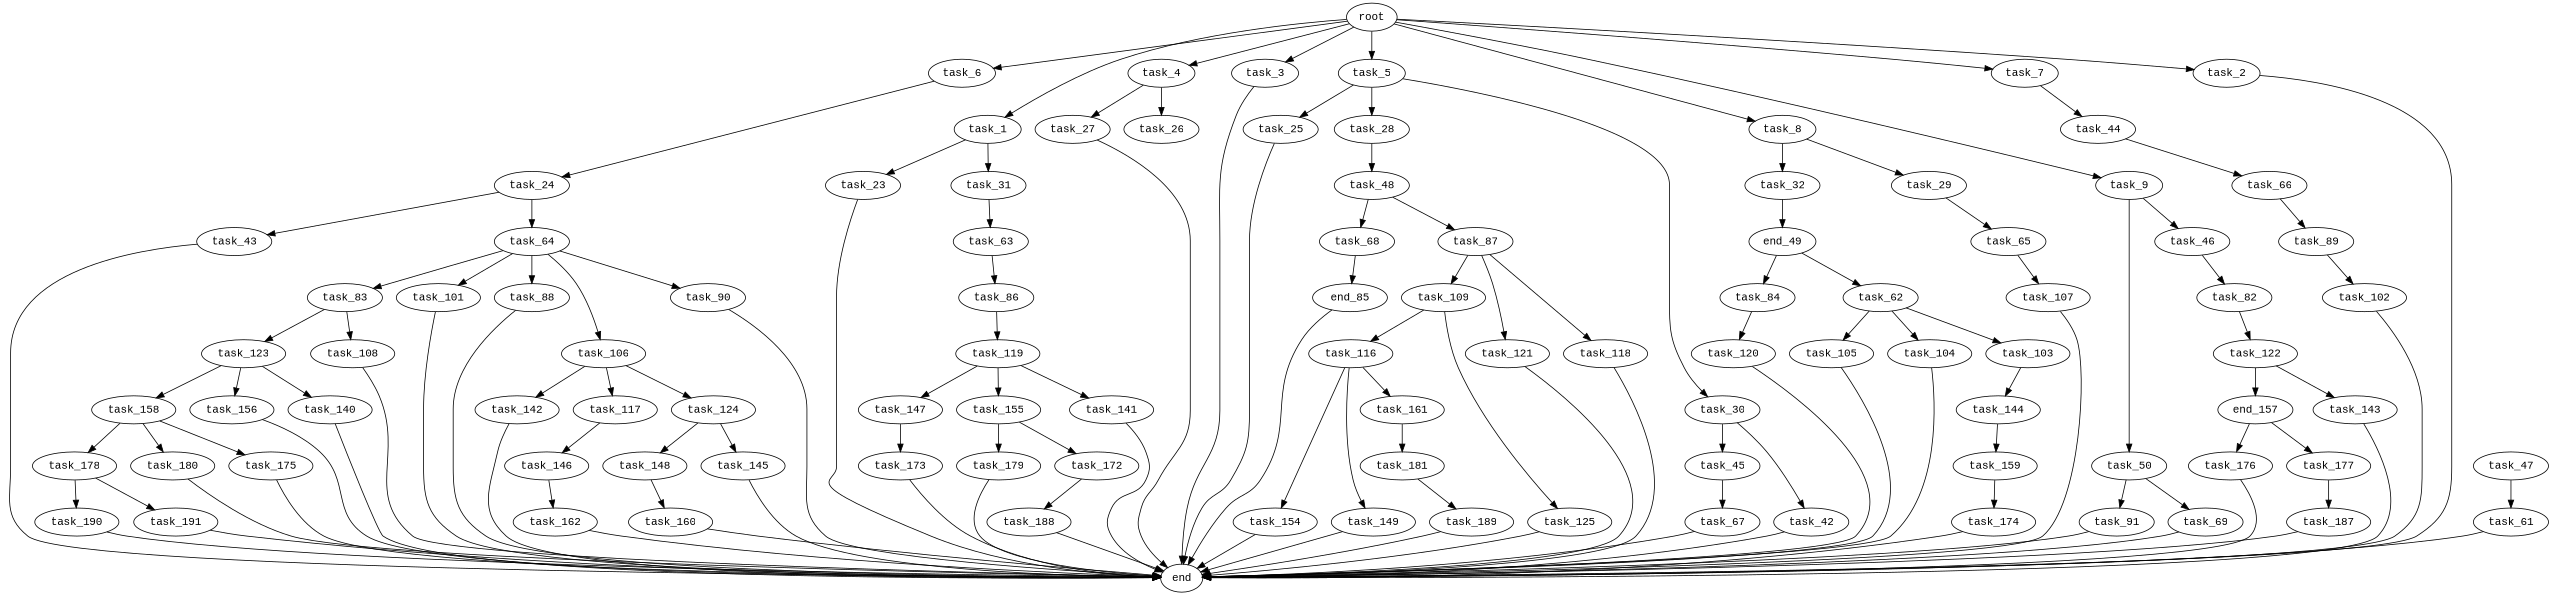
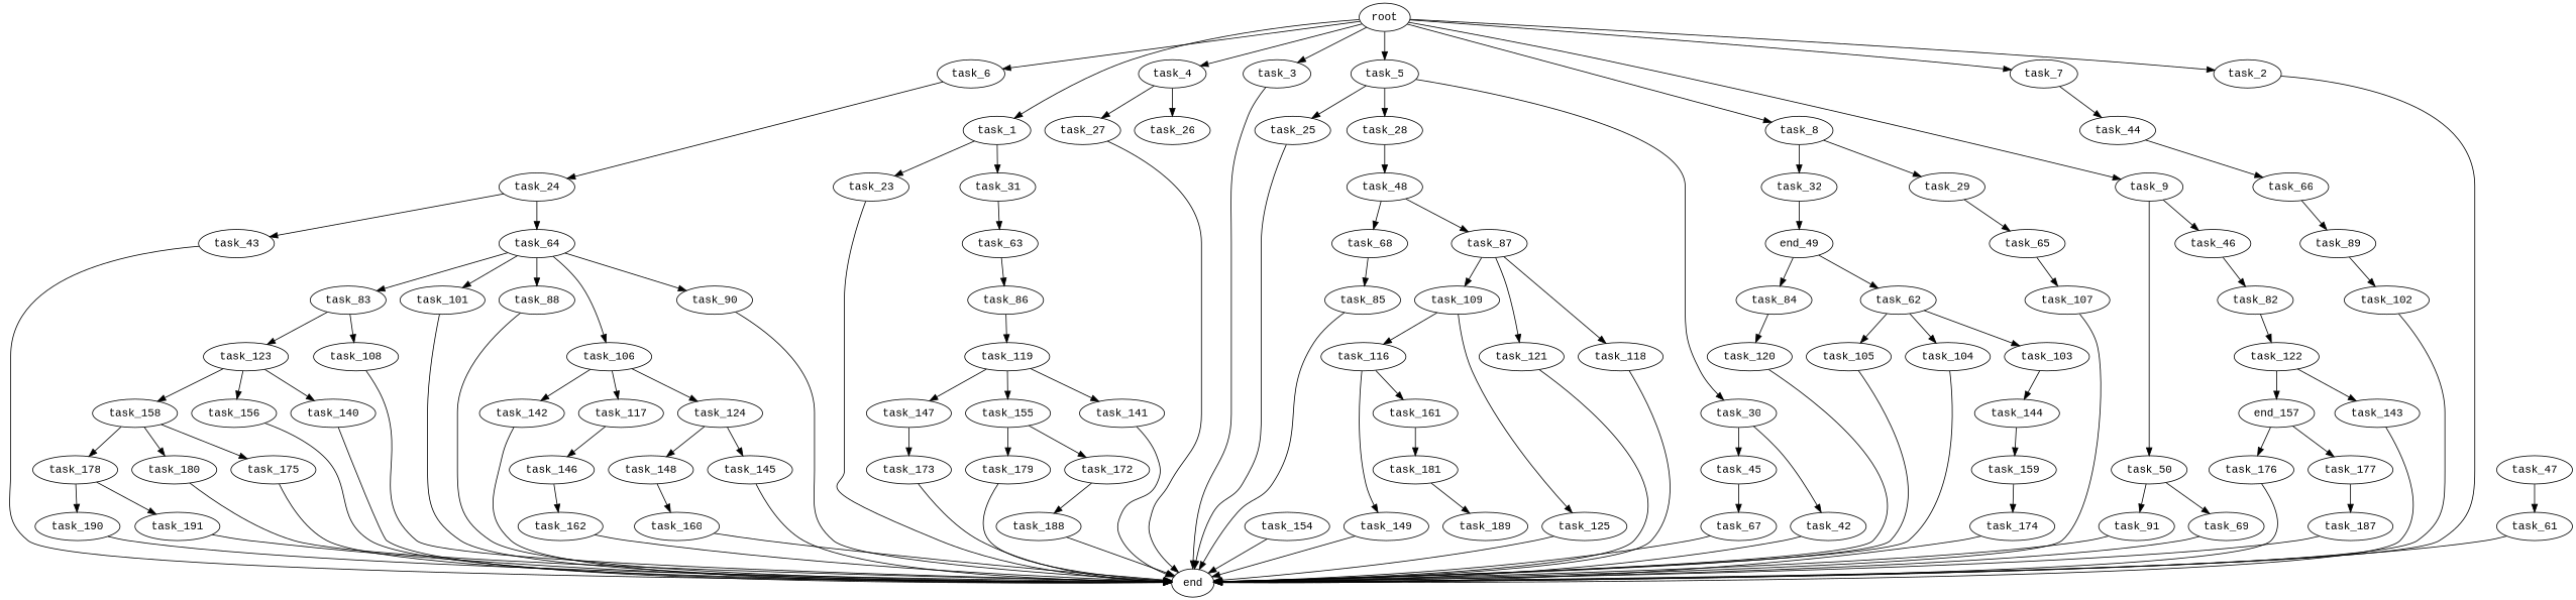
  digraph {
    fontname="Liberation Mono"
    node [fontname="Liberation Mono"]
    edge [fontname="Liberation Mono"]
    task_6
    task_24
    task_43
    task_64
    task_154
    end
    task_91
    task_45
    task_67
    task_187
    task_123
    task_158
    task_156
    task_140
    task_178
    task_180
    task_175
    task_44
    task_66
    task_89
    task_102
    task_1
    task_23
    task_31
    task_63
    task_82
    task_122
    n28 [label=end_157]
    task_143
    task_159
    task_174
    task_68
-   task_85 [label=end_85]
+   task_85
    task_119
    task_147
    task_155
    task_141
    task_173
    task_179
    task_172
    task_190
    task_149
    task_83
    task_108
    root
    task_4
    task_3
    task_5
    task_8
    task_9
    task_7
    task_2
    task_27
    task_26
    task_25
    task_28
    task_30
    task_32
    task_29
    task_50
    task_46
    task_86
    task_176
    task_144
    task_148
    task_160
    task_48
    task_42
    task_189
    task_84
    task_120
    task_101
    task_177
    task_191
    n75 [label=end_49]
    task_65
    task_69
    task_109
    task_116
    task_125
    task_161
    task_181
    task_107
    task_88
    task_106
    task_90
    task_62
    task_105
    task_104
    task_103
    task_145
    task_188
    task_87
    task_142
    task_121
    task_162
    task_47
    task_61
    task_117
    task_124
    task_146
    task_118
    task_6 -> task_24
    task_24 -> task_43
    task_24 -> task_64
    task_43 -> end
    task_64 -> task_83
    task_64 -> task_101
    task_64 -> task_88
    task_64 -> task_106
    task_64 -> task_90
    task_154 -> end
    task_91 -> end
    task_45 -> task_67
    task_67 -> end
    task_187 -> end
    task_123 -> task_158
    task_123 -> task_156
    task_123 -> task_140
    task_158 -> task_178
    task_158 -> task_180
    task_158 -> task_175
    task_156 -> end
    task_140 -> end
    task_178 -> task_190
    task_178 -> task_191
    task_180 -> end
    task_175 -> end
    task_44 -> task_66
    task_66 -> task_89
    task_89 -> task_102
    task_102 -> end
    task_1 -> task_23
    task_1 -> task_31
    task_23 -> end
    task_31 -> task_63
    task_63 -> task_86
    task_82 -> task_122
    task_122 -> n28
    task_122 -> task_143
    n28 -> task_176
    n28 -> task_177
    task_143 -> end
    task_159 -> task_174
    task_174 -> end
    task_68 -> task_85
    task_85 -> end
    task_119 -> task_147
    task_119 -> task_155
    task_119 -> task_141
    task_147 -> task_173
    task_155 -> task_179
    task_155 -> task_172
    task_141 -> end
    task_173 -> end
    task_179 -> end
    task_172 -> task_188
    task_190 -> end
    task_149 -> end
    task_83 -> task_123
    task_83 -> task_108
    task_108 -> end
    root -> task_6
    root -> task_1
    root -> task_4
    root -> task_3
    root -> task_5
    root -> task_8
    root -> task_9
    root -> task_7
    root -> task_2
    task_4 -> task_27
    task_4 -> task_26
    task_3 -> end
    task_5 -> task_25
    task_5 -> task_28
    task_5 -> task_30
    task_8 -> task_32
    task_8 -> task_29
    task_9 -> task_50
    task_9 -> task_46
    task_7 -> task_44
    task_2 -> end
    task_27 -> end
    task_25 -> end
    task_28 -> task_48
    task_30 -> task_45
    task_30 -> task_42
    task_32 -> n75
    task_29 -> task_65
    task_50 -> task_91
    task_50 -> task_69
    task_46 -> task_82
    task_86 -> task_119
    task_176 -> end
    task_144 -> task_159
    task_148 -> task_160
    task_160 -> end
    task_48 -> task_68
    task_48 -> task_87
    task_42 -> end
-   task_189 -> end
    task_84 -> task_120
    task_120 -> end
    task_101 -> end
    task_177 -> task_187
    task_191 -> end
    n75 -> task_84
    n75 -> task_62
    task_65 -> task_107
    task_69 -> end
    task_109 -> task_116
    task_109 -> task_125
-   task_116 -> task_154
    task_116 -> task_149
    task_116 -> task_161
    task_125 -> end
    task_161 -> task_181
    task_181 -> task_189
    task_107 -> end
    task_88 -> end
    task_106 -> task_142
    task_106 -> task_117
    task_106 -> task_124
    task_90 -> end
    task_62 -> task_105
    task_62 -> task_104
    task_62 -> task_103
    task_105 -> end
    task_104 -> end
    task_103 -> task_144
    task_145 -> end
    task_188 -> end
    task_87 -> task_109
    task_87 -> task_121
    task_87 -> task_118
    task_142 -> end
    task_121 -> end
    task_162 -> end
    task_47 -> task_61
    task_61 -> end
    task_117 -> task_146
    task_124 -> task_148
    task_124 -> task_145
    task_146 -> task_162
    task_118 -> end
  }
